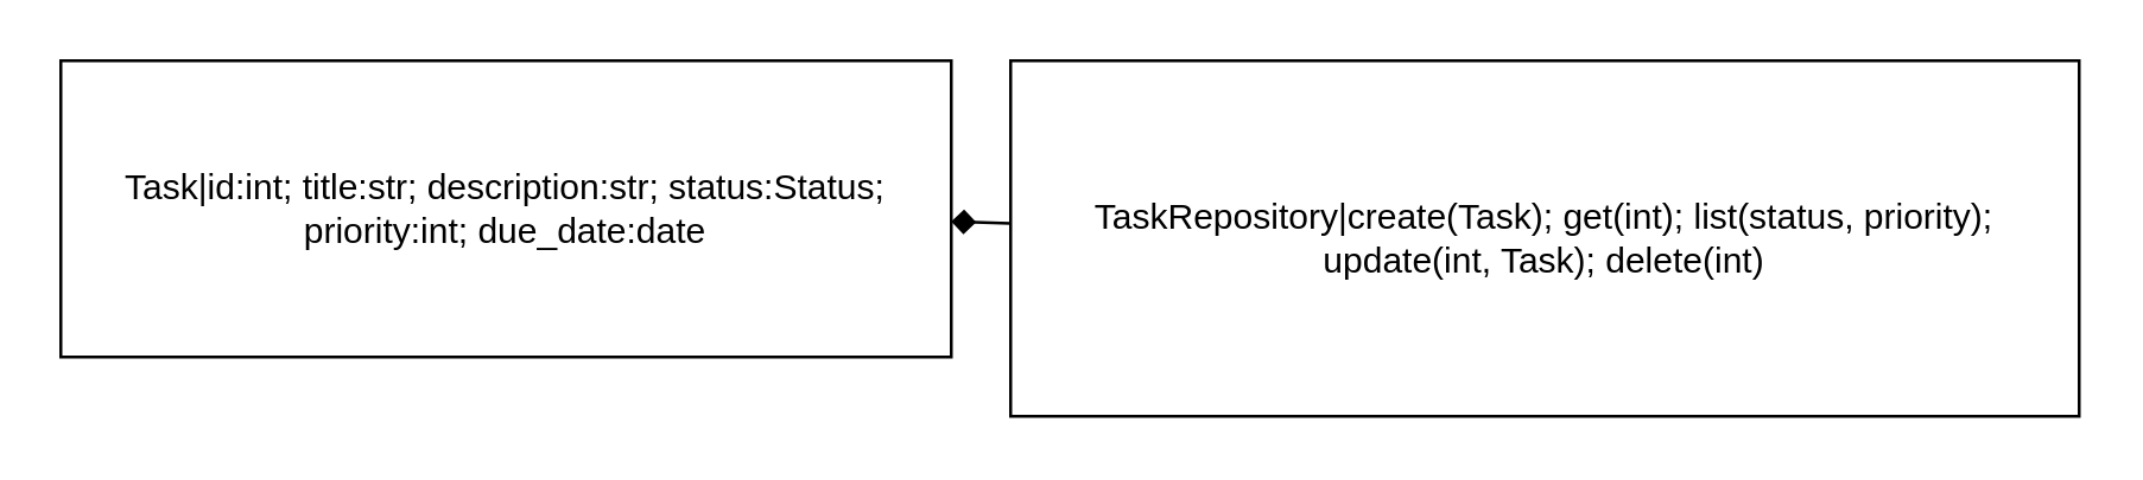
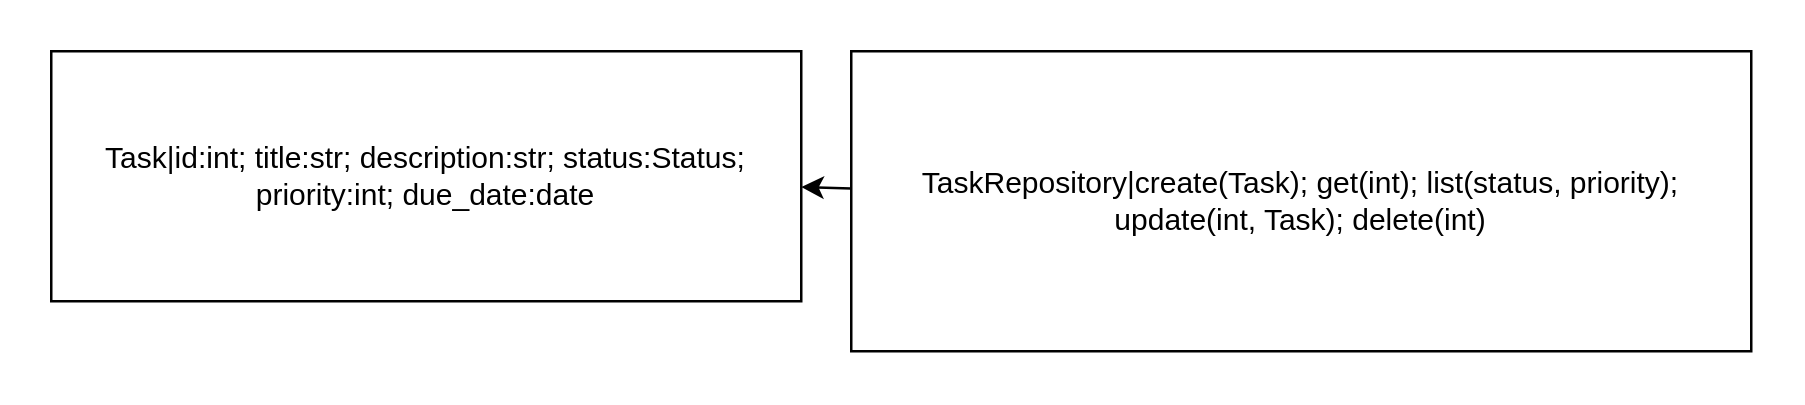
  <mxCell id="0" />
  <mxCell id="1" parent="0" />
  <mxCell id="2" value="Task|id:int; title:str; description:str; status:Status; priority:int; due_date:date" style="shape=umlClass;whiteSpace=wrap;html=1;" vertex="1" parent="1"><mxGeometry x="20" y="20" width="300" height="100" as="geometry" /></mxCell>
  <mxCell id="3" value="TaskRepository|create(Task); get(int); list(status, priority); update(int, Task); delete(int)" style="shape=umlClass;whiteSpace=wrap;html=1;" vertex="1" parent="1"><mxGeometry x="340" y="20" width="360" height="120" as="geometry" /></mxCell>
- <mxCell id="4" edge="1" parent="1" source="3" target="2" style="endArrow=diamond;"><mxGeometry relative="1" as="geometry" /></mxCell>
+ <mxCell id="4" edge="1" parent="1" source="3" target="2"><mxGeometry relative="1" as="geometry" /></mxCell>
